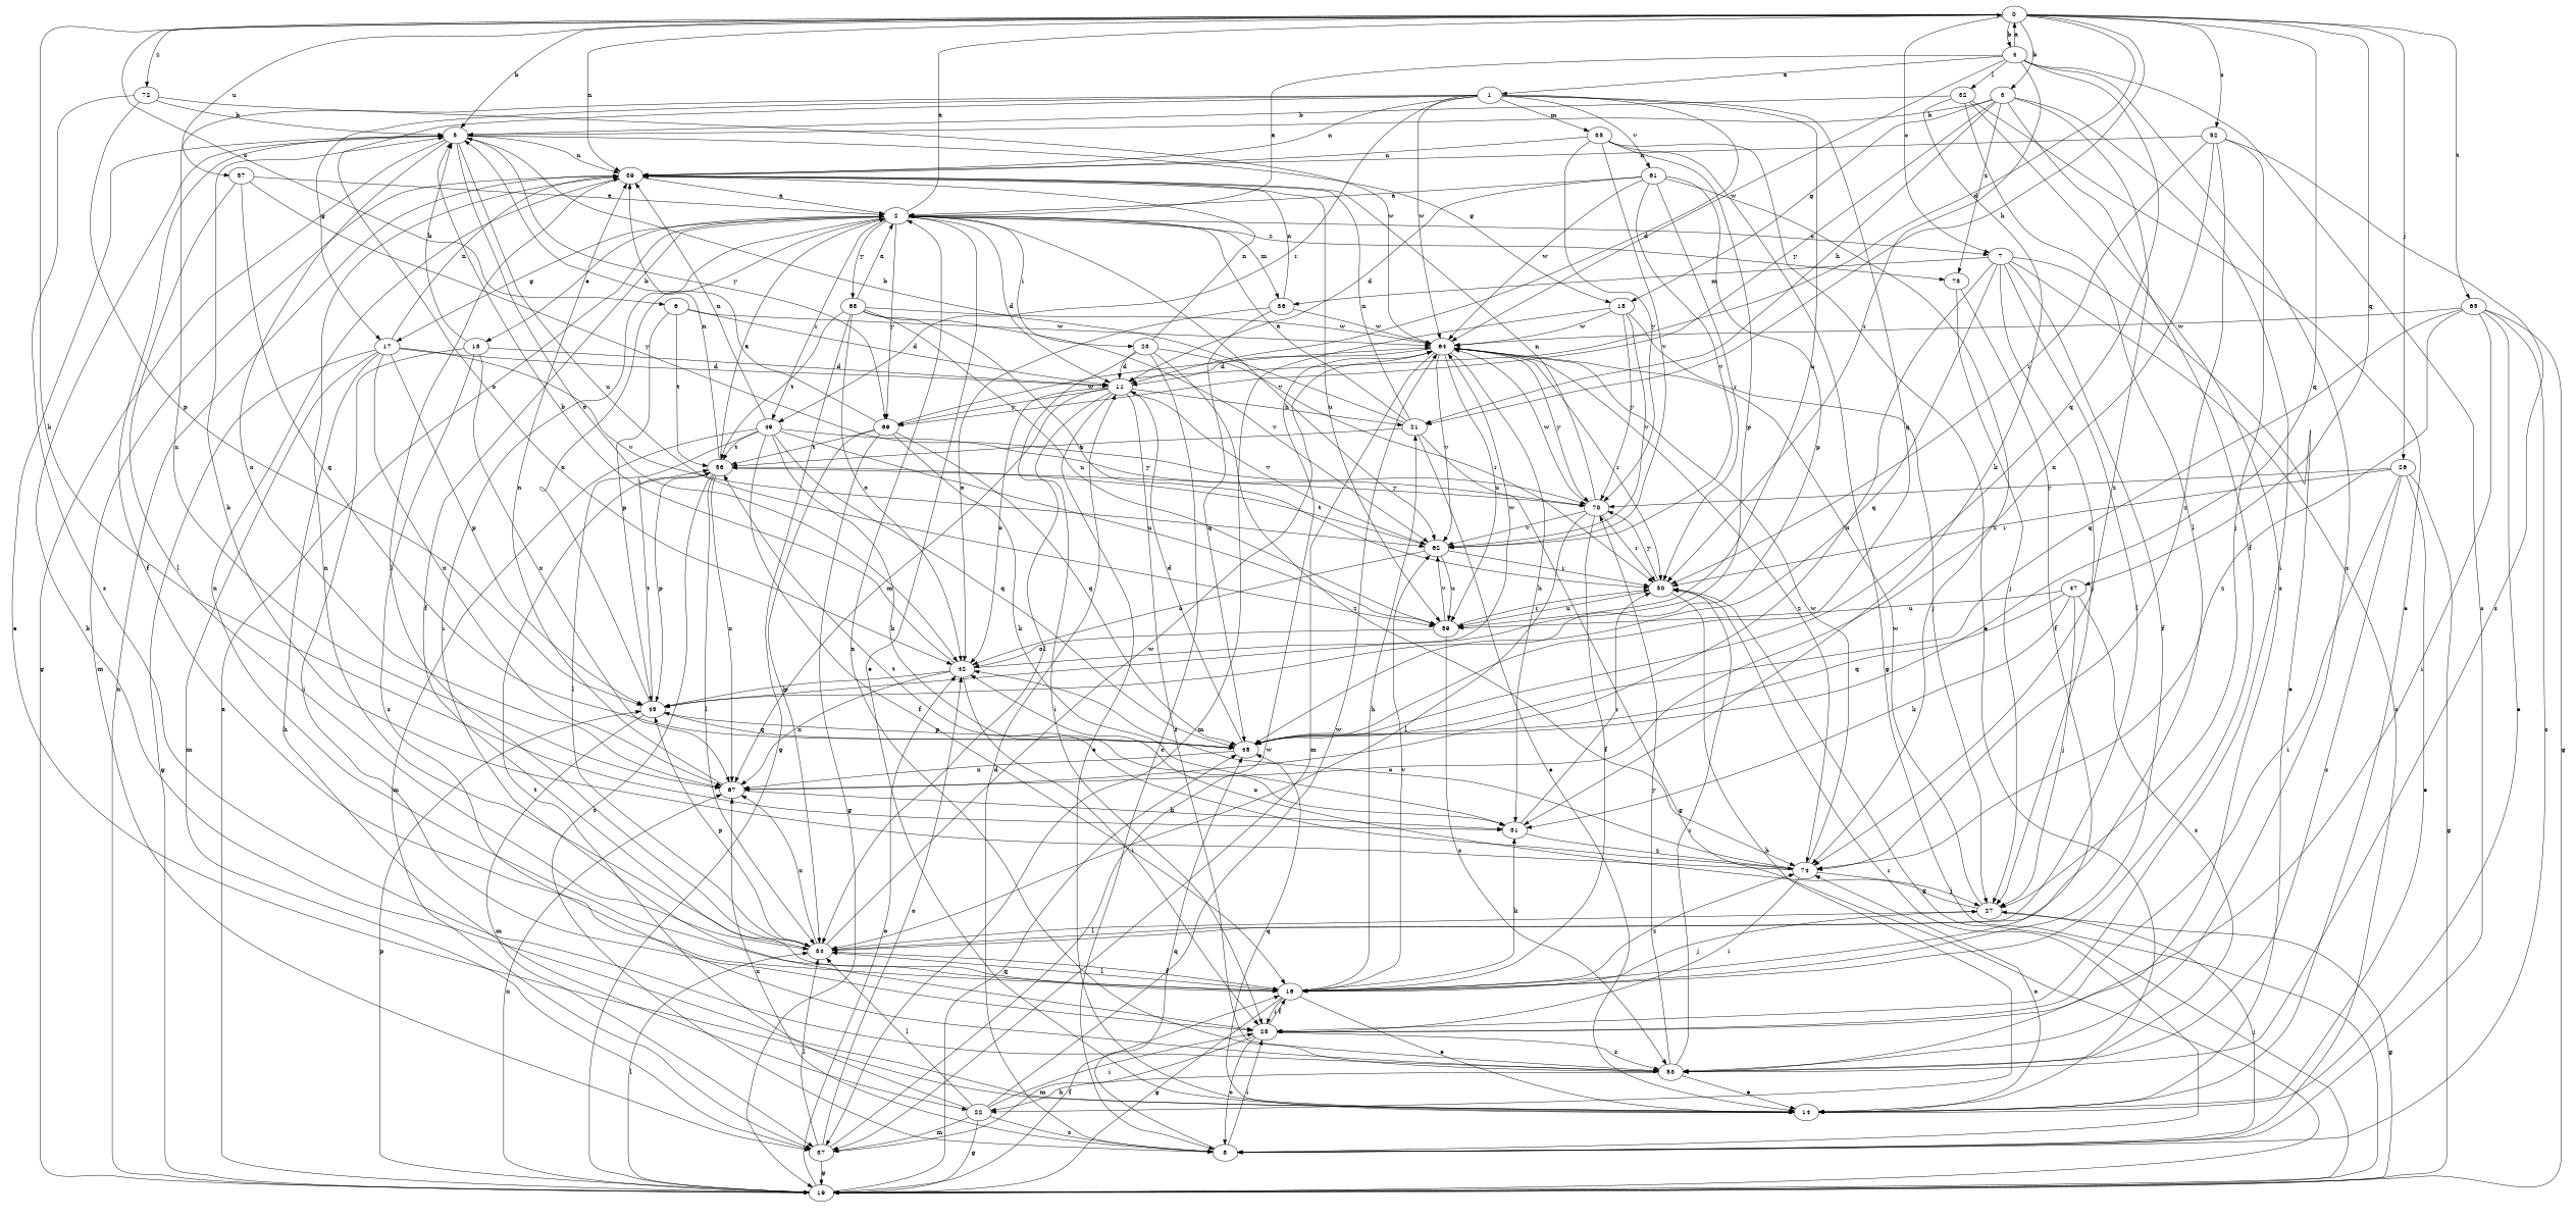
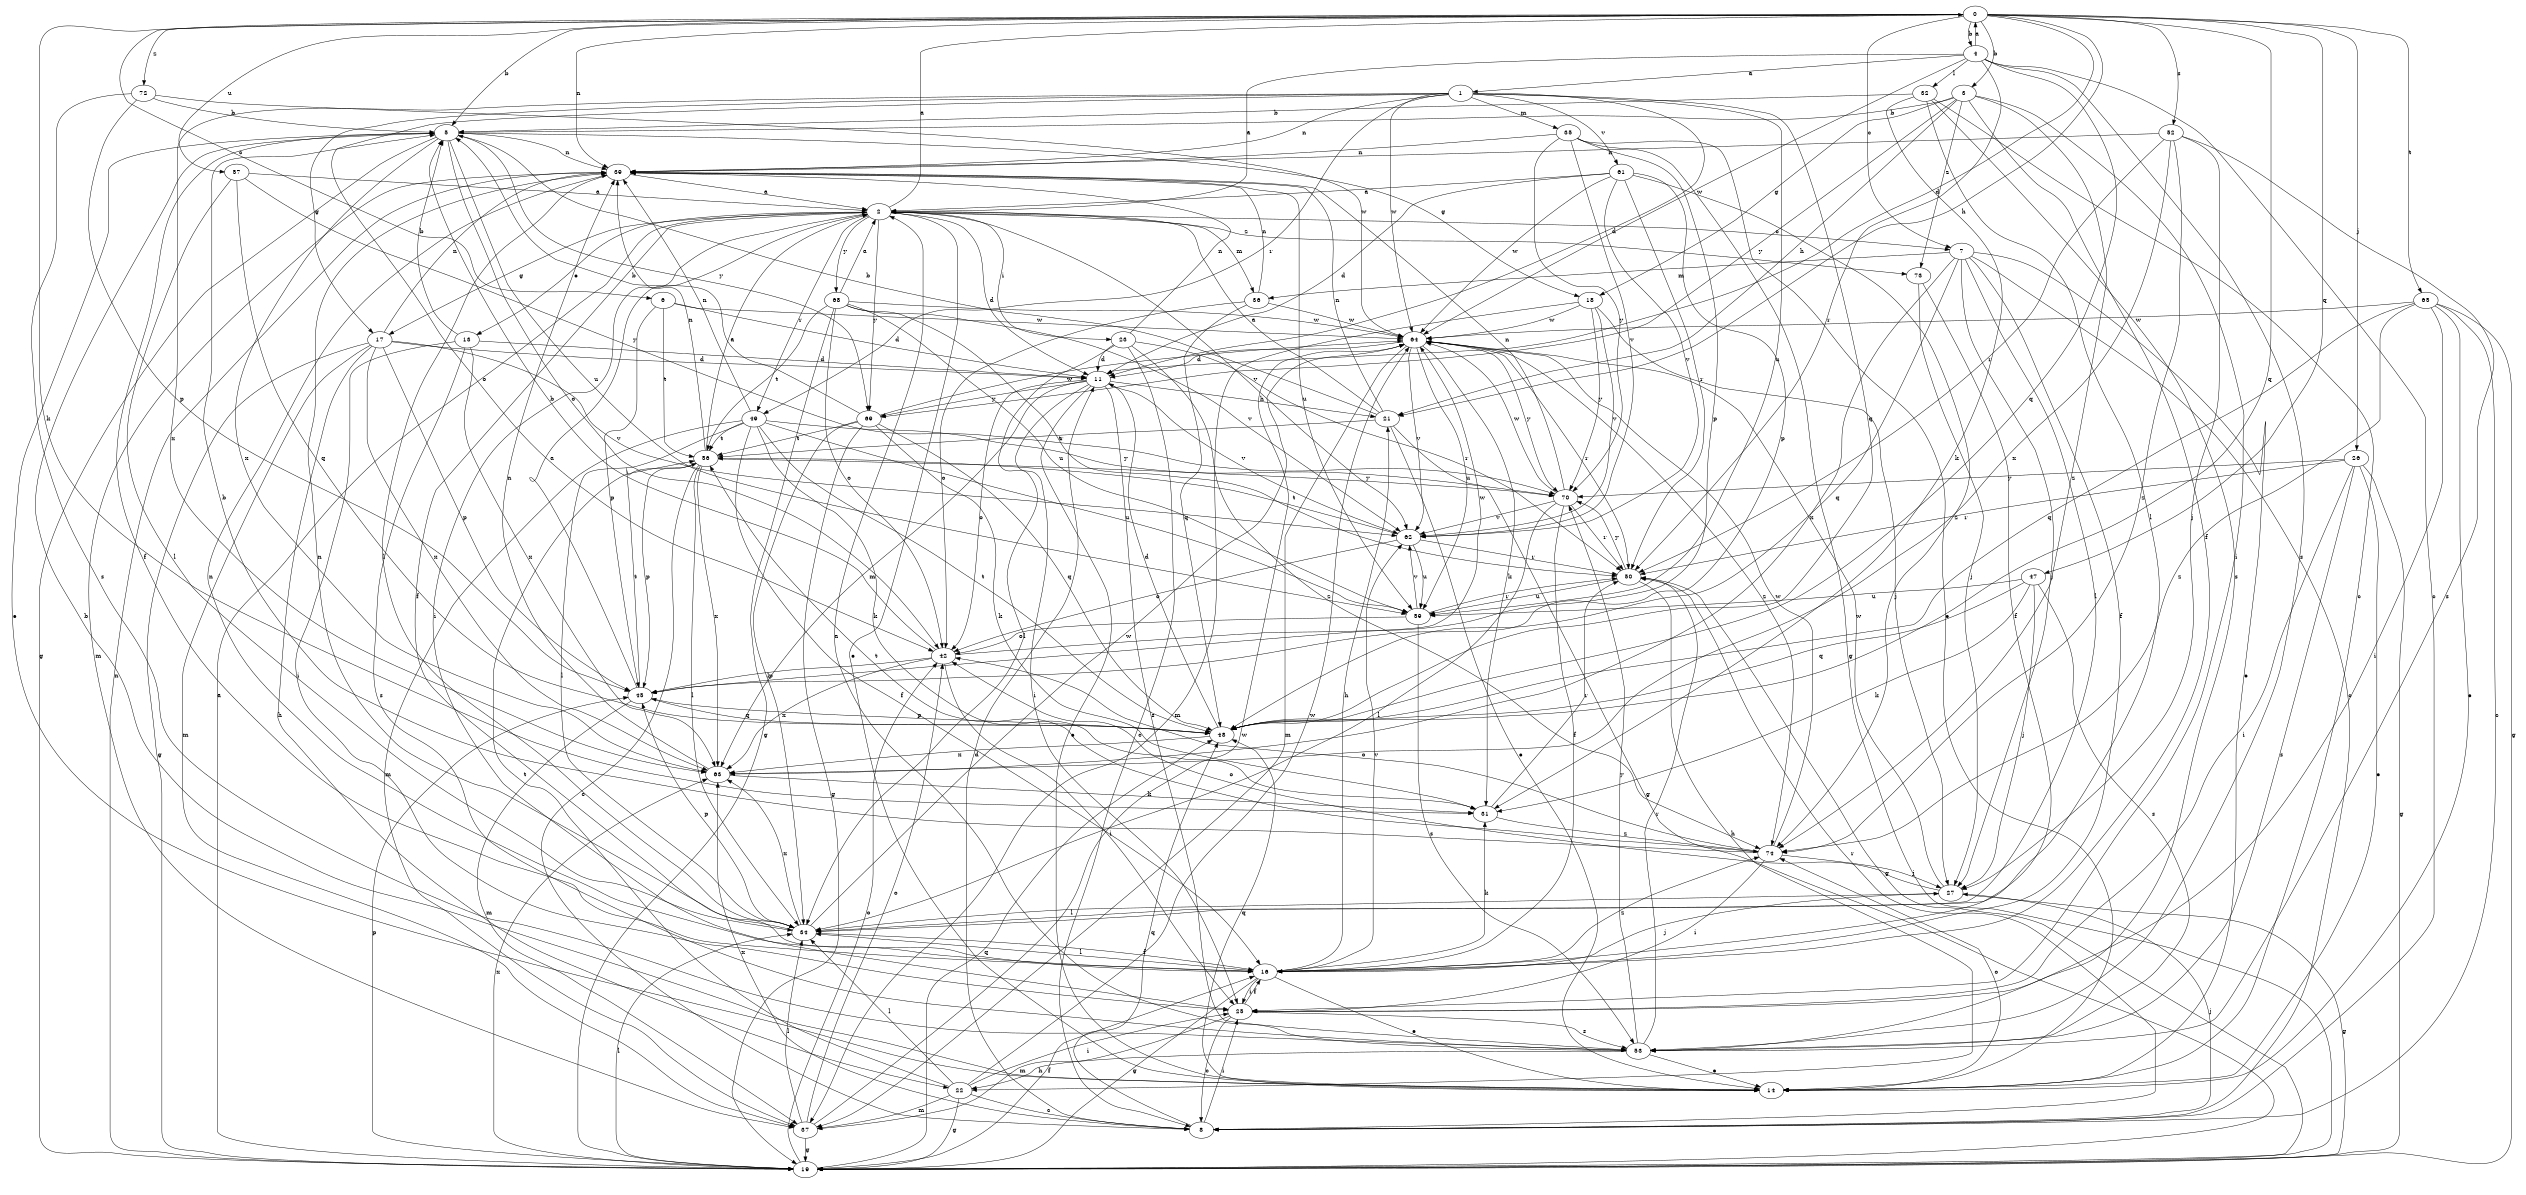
  strict digraph {
    0
    3
    4
    5
    6
    7
    11
    21
    26
    31
    39
    47
    48
    52
    n15 [label=65]
    57
    72
    16
    25
    69
    73
    18
    74
    1
    64
    2
    8
    32
    50
    53
    42
    59
-   67
+   67 [label=63]
    14
    19
    45
    56
    36
    27
    34
    62
    70
    37
    17
    35
    49
    61
    22
    13
    23
    68
    0 -> 3 [label=b]
    0 -> 4 [label=b]
    0 -> 5 [label=b]
    0 -> 6 [label=c]
    0 -> 7 [label=c]
    0 -> 11 [label=d]
    0 -> 21 [label=h]
    0 -> 26 [label=j]
    0 -> 31 [label=k]
    0 -> 39 [label=n]
    0 -> 47 [label=q]
    0 -> 48 [label=q]
    0 -> 52 [label=s]
    0 -> n15 [label=t]
    0 -> 57 [label=u]
    0 -> 72 [label=z]
    3 -> 5 [label=b]
    3 -> 21 [label=h]
    3 -> 16 [label=f]
    3 -> 25 [label=i]
    3 -> 69 [label=y]
    3 -> 73 [label=z]
    3 -> 18 [label=g]
    3 -> 74 [label=z]
    4 -> 0 [label=a]
    4 -> 48 [label=q]
    4 -> 1 [label=a]
    4 -> 64 [label=w]
    4 -> 2 [label=a]
    4 -> 8 [label=c]
    4 -> 32 [label=l]
    4 -> 50 [label=r]
    4 -> 53 [label=s]
    5 -> 39 [label=n]
    5 -> 16 [label=f]
    5 -> 69 [label=y]
    5 -> 18 [label=g]
    5 -> 42 [label=o]
    5 -> 59 [label=u]
    5 -> 67 [label=x]
    5 -> 14 [label=e]
    5 -> 19 [label=g]
    6 -> 11 [label=d]
    6 -> 64 [label=w]
    6 -> 45 [label=p]
    6 -> 56 [label=t]
    7 -> 48 [label=q]
    7 -> 16 [label=f]
    7 -> 8 [label=c]
    7 -> 67 [label=x]
    7 -> 14 [label=e]
    7 -> 36 [label=m]
    7 -> 27 [label=j]
    7 -> 34 [label=l]
    11 -> 21 [label=h]
    11 -> 25 [label=i]
    11 -> 69 [label=y]
    11 -> 53 [label=s]
    11 -> 42 [label=o]
    11 -> 67 [label=m]
    11 -> 14 [label=e]
    11 -> 62 [label=v]
    21 -> 5 [label=b]
    21 -> 39 [label=n]
    21 -> 2 [label=a]
    21 -> 14 [label=e]
    21 -> 19 [label=g]
    21 -> 56 [label=t]
    26 -> 25 [label=i]
    26 -> 50 [label=r]
    26 -> 53 [label=s]
    26 -> 14 [label=e]
    26 -> 19 [label=g]
    26 -> 70 [label=y]
    31 -> 74 [label=z]
    31 -> 50 [label=r]
    39 -> 2 [label=a]
    39 -> 59 [label=u]
    39 -> 34 [label=l]
    39 -> 37 [label=m]
    47 -> 31 [label=k]
    47 -> 48 [label=q]
    47 -> 53 [label=s]
    47 -> 59 [label=u]
    47 -> 27 [label=j]
    48 -> 11 [label=d]
    48 -> 67 [label=x]
    48 -> 45 [label=p]
    52 -> 39 [label=n]
    52 -> 74 [label=z]
    52 -> 50 [label=r]
    52 -> 53 [label=s]
    52 -> 67 [label=x]
    52 -> 27 [label=j]
    n15 -> 48 [label=q]
    n15 -> 25 [label=i]
    n15 -> 74 [label=z]
    n15 -> 64 [label=w]
    n15 -> 8 [label=c]
    n15 -> 14 [label=e]
    n15 -> 19 [label=g]
    57 -> 48 [label=q]
    57 -> 2 [label=a]
    57 -> 34 [label=l]
    57 -> 70 [label=y]
    72 -> 5 [label=b]
    72 -> 64 [label=w]
    72 -> 53 [label=s]
    72 -> 45 [label=p]
    16 -> 21 [label=h]
    16 -> 31 [label=k]
    16 -> 39 [label=n]
    16 -> 25 [label=i]
    16 -> 74 [label=z]
    16 -> 14 [label=e]
    16 -> 19 [label=g]
    16 -> 27 [label=j]
    16 -> 34 [label=l]
    16 -> 62 [label=v]
    25 -> 16 [label=f]
    25 -> 8 [label=c]
    25 -> 53 [label=s]
    25 -> 37 [label=m]
    69 -> 5 [label=b]
    69 -> 31 [label=k]
    69 -> 48 [label=q]
    69 -> 64 [label=w]
    69 -> 19 [label=g]
    69 -> 56 [label=t]
    69 -> 34 [label=l]
    73 -> 16 [label=f]
    73 -> 27 [label=j]
    18 -> 64 [label=w]
    18 -> 27 [label=j]
    18 -> 62 [label=v]
    18 -> 70 [label=y]
    18 -> 37 [label=m]
    74 -> 5 [label=b]
    74 -> 25 [label=i]
    74 -> 64 [label=w]
    74 -> 42 [label=o]
    74 -> 56 [label=t]
    74 -> 27 [label=j]
    1 -> 11 [label=d]
    1 -> 39 [label=n]
    1 -> 48 [label=q]
    1 -> 64 [label=w]
    1 -> 42 [label=o]
    1 -> 59 [label=u]
    1 -> 67 [label=x]
    1 -> 17 [label=g]
    1 -> 35 [label=m]
    1 -> 49 [label=r]
    1 -> 61 [label=v]
    64 -> 11 [label=d]
    64 -> 31 [label=k]
    64 -> 74 [label=z]
    64 -> 50 [label=r]
    64 -> 59 [label=u]
    64 -> 62 [label=v]
    64 -> 70 [label=y]
    64 -> 37 [label=m]
    2 -> 0 [label=a]
    2 -> 7 [label=c]
    2 -> 11 [label=d]
    2 -> 16 [label=f]
    2 -> 25 [label=i]
    2 -> 69 [label=y]
    2 -> 73 [label=z]
    2 -> 14 [label=e]
    2 -> 36 [label=m]
    2 -> 62 [label=v]
    2 -> 17 [label=g]
    2 -> 49 [label=r]
    2 -> 13 [label=e]
    2 -> 23 [label=i]
    2 -> 68 [label=y]
    8 -> 11 [label=d]
    8 -> 48 [label=q]
    8 -> 25 [label=i]
    8 -> 50 [label=r]
    8 -> 67 [label=x]
    8 -> 27 [label=j]
    32 -> 5 [label=b]
    32 -> 31 [label=k]
    32 -> 53 [label=s]
-   32 -> 14 [label=e]
+   32 -> 14 [label=c]
    32 -> 34 [label=l]
    50 -> 59 [label=u]
    50 -> 19 [label=g]
    50 -> 70 [label=y]
    50 -> 22 [label=h]
    53 -> 2 [label=a]
    53 -> 50 [label=r]
    53 -> 14 [label=e]
    53 -> 70 [label=y]
    53 -> 22 [label=h]
    42 -> 5 [label=b]
    42 -> 25 [label=i]
    42 -> 64 [label=w]
    42 -> 67 [label=x]
    42 -> 45 [label=p]
    59 -> 50 [label=r]
    59 -> 53 [label=s]
    59 -> 42 [label=o]
    59 -> 62 [label=v]
    67 -> 31 [label=k]
    67 -> 39 [label=n]
    14 -> 5 [label=b]
    14 -> 48 [label=q]
    14 -> 74 [label=o]
    19 -> 39 [label=n]
    19 -> 48 [label=q]
    19 -> 16 [label=f]
    19 -> 2 [label=a]
    19 -> 42 [label=o]
    19 -> 67 [label=x]
    19 -> 45 [label=p]
    19 -> 34 [label=l]
    45 -> 48 [label=q]
    45 -> 2 [label=a]
    45 -> 56 [label=t]
    45 -> 37 [label=m]
    56 -> 39 [label=n]
    56 -> 2 [label=a]
    56 -> 8 [label=c]
    56 -> 67 [label=x]
    56 -> 45 [label=p]
    56 -> 34 [label=l]
    56 -> 70 [label=y]
    36 -> 39 [label=n]
    36 -> 48 [label=q]
    36 -> 64 [label=w]
    36 -> 42 [label=o]
    27 -> 64 [label=w]
    27 -> 42 [label=o]
    27 -> 19 [label=g]
    27 -> 34 [label=l]
    34 -> 39 [label=n]
    34 -> 16 [label=f]
    34 -> 64 [label=w]
    34 -> 67 [label=x]
    34 -> 45 [label=p]
    62 -> 50 [label=r]
    62 -> 42 [label=o]
    62 -> 59 [label=u]
    62 -> 56 [label=t]
    70 -> 39 [label=n]
    70 -> 16 [label=f]
    70 -> 64 [label=w]
    70 -> 50 [label=r]
    70 -> 34 [label=l]
    70 -> 62 [label=v]
    37 -> 64 [label=w]
    37 -> 42 [label=o]
    37 -> 19 [label=g]
    37 -> 34 [label=l]
    17 -> 11 [label=d]
    17 -> 39 [label=n]
    17 -> 67 [label=x]
    17 -> 19 [label=g]
    17 -> 45 [label=p]
    17 -> 62 [label=v]
    17 -> 37 [label=m]
    17 -> 22 [label=h]
    35 -> 39 [label=n]
    35 -> 14 [label=e]
    35 -> 19 [label=g]
    35 -> 45 [label=p]
    35 -> 62 [label=v]
    35 -> 70 [label=y]
    49 -> 31 [label=k]
    49 -> 39 [label=n]
-   49 -> 48 [label=q]
+   49 -> 48 [label=t]
    49 -> 16 [label=f]
    49 -> 59 [label=u]
    49 -> 56 [label=t]
    49 -> 34 [label=l]
    49 -> 70 [label=y]
    49 -> 37 [label=m]
    61 -> 11 [label=d]
    61 -> 74 [label=z]
    61 -> 64 [label=w]
    61 -> 2 [label=a]
    61 -> 50 [label=r]
    61 -> 45 [label=p]
    61 -> 62 [label=v]
    22 -> 25 [label=i]
    22 -> 64 [label=w]
    22 -> 8 [label=c]
    22 -> 19 [label=g]
    22 -> 56 [label=t]
    22 -> 34 [label=l]
    22 -> 37 [label=m]
    13 -> 5 [label=b]
    13 -> 11 [label=d]
    13 -> 25 [label=i]
    13 -> 53 [label=s]
    13 -> 67 [label=x]
    23 -> 11 [label=d]
    23 -> 39 [label=n]
    23 -> 74 [label=z]
    23 -> 8 [label=c]
    23 -> 50 [label=r]
    23 -> 34 [label=l]
    68 -> 64 [label=w]
    68 -> 2 [label=a]
    68 -> 50 [label=r]
    68 -> 42 [label=o]
    68 -> 59 [label=u]
    68 -> 19 [label=g]
    68 -> 56 [label=t]
    68 -> 62 [label=v]
  }
